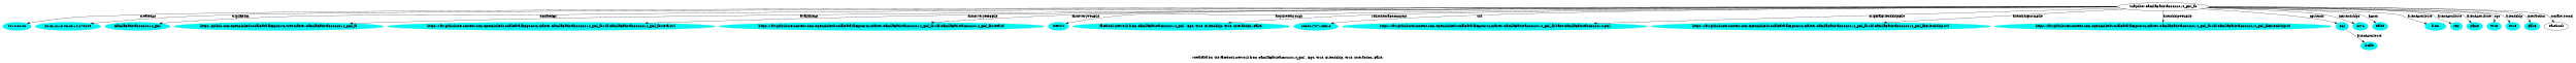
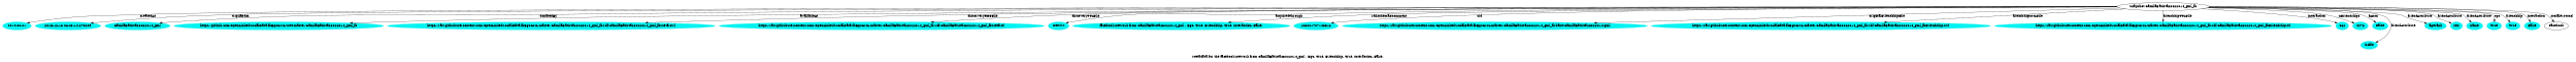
  digraph {
    label="Metadata for the facebook network from CamilaBatista23022014_gml . Ego: True. Friendship: True. Interaction: False."
    node [color="#02F3F1" style=filled]
-   n1 [label="2014-02-23"]
+   n1 [label="2014-02-21"]
    "Snapshot CamilaBatista23022014_gml_fb" [color="" style=""]
    n3 [label="2015-12-13 08:03:14.270309"]
    n4 [label=CamilaBatista23022014_gml]
    n5 [label="https://github.com/OpenLinkedSocialData/fbEgoGML/tree/master/CamilaBatista23022014_gml_fb"]
    n6 [label="https://raw.githubusercontent.com/OpenLinkedSocialData/fbEgoGML/master/CamilaBatista23022014_gml_fb/rdf/CamilaBatista23022014_gml_fbMeta.owl"]
    n7 [label="https://raw.githubusercontent.com/OpenLinkedSocialData/fbEgoGML/master/CamilaBatista23022014_gml_fb/rdf/CamilaBatista23022014_gml_fbMeta.ttl"]
    n8 [label=Netvizz]
    n9 [label="facebook network from CamilaBatista23022014_gml . Ego: True. Friendship: True. Interaction: False."]
    n10 [label=103001707143512]
    n11 [label="https://raw.githubusercontent.com/OpenLinkedSocialData/fbEgoGML/master/CamilaBatista23022014_gml_fb/base/CamilaBatista23022014.gml"]
    n12 [label="https://raw.githubusercontent.com/OpenLinkedSocialData/fbEgoGML/master/CamilaBatista23022014_gml_fb/rdf/CamilaBatista23022014_gml_fbFriendship.owl"]
    n13 [label="https://raw.githubusercontent.com/OpenLinkedSocialData/fbEgoGML/master/CamilaBatista23022014_gml_fb/rdf/CamilaBatista23022014_gml_fbFriendship.ttl"]
    n14 [label=462]
    n15 [label=4476]
    n16 [label=False]
    n17 [label=locale]
-   n18 [label=from]
+   n18 [label=agerank]
    n19 [label=sex]
    n20 [label=name]
    n21 [label=True]
    n22 [label=True]
    n23 [label=False]
    Facebook [color="" style=""]
    "Snapshot CamilaBatista23022014_gml_fb" -> n1 [label=createdAt]
    "Snapshot CamilaBatista23022014_gml_fb" -> n3 [label=triplifiedIn]
    "Snapshot CamilaBatista23022014_gml_fb" -> n4 [label=donatedBy]
    "Snapshot CamilaBatista23022014_gml_fb" -> n5 [label=availableAt]
    "Snapshot CamilaBatista23022014_gml_fb" -> n6 [label=discorveryRDFFile]
    "Snapshot CamilaBatista23022014_gml_fb" -> n7 [label=discoveryTTLFile]
    "Snapshot CamilaBatista23022014_gml_fb" -> n8 [label=acquiredThrough]
    "Snapshot CamilaBatista23022014_gml_fb" -> n9 [label="rdf-schema#comment"]
    "Snapshot CamilaBatista23022014_gml_fb" -> n10 [label=uid]
    "Snapshot CamilaBatista23022014_gml_fb" -> n11 [label=originalFriendshipFile]
    "Snapshot CamilaBatista23022014_gml_fb" -> n12 [label=friendshipXMLFile]
    "Snapshot CamilaBatista23022014_gml_fb" -> n13 [label=friendshipTTLFile]
-   "Snapshot CamilaBatista23022014_gml_fb" -> n14 [label=nFriends]
+   "Snapshot CamilaBatista23022014_gml_fb" -> n14 [label=interaction]
    "Snapshot CamilaBatista23022014_gml_fb" -> n15 [label=nFriendships]
    "Snapshot CamilaBatista23022014_gml_fb" -> n16 [label=fAnon]
-   n14 -> n17 [label=friendAttribute]
+   "Snapshot CamilaBatista23022014_gml_fb" -> n17 [label=friendAttribute]
    "Snapshot CamilaBatista23022014_gml_fb" -> n18 [label=friendAttribute]
    "Snapshot CamilaBatista23022014_gml_fb" -> n19 [label=friendAttribute]
    "Snapshot CamilaBatista23022014_gml_fb" -> n20 [label=friendAttribute]
    "Snapshot CamilaBatista23022014_gml_fb" -> n21 [label=ego]
    "Snapshot CamilaBatista23022014_gml_fb" -> n22 [label=friendship]
    "Snapshot CamilaBatista23022014_gml_fb" -> n23 [label=interaction]
    "Snapshot CamilaBatista23022014_gml_fb" -> Facebook [label=socialProtocol]
  }
